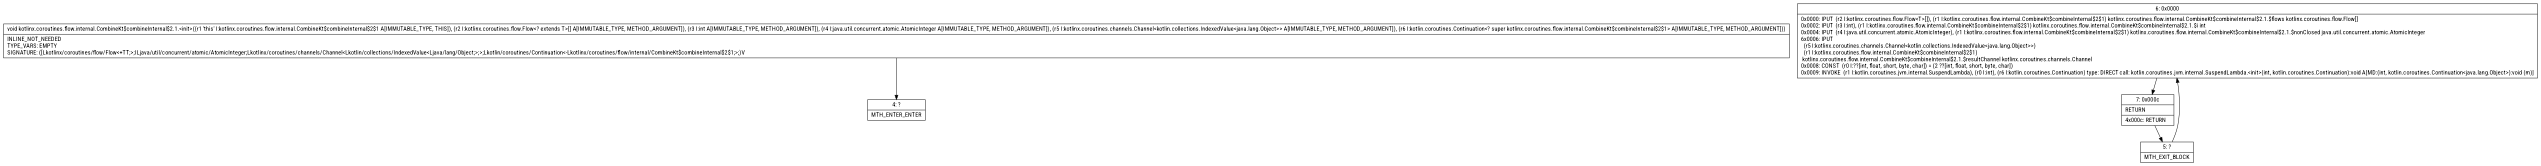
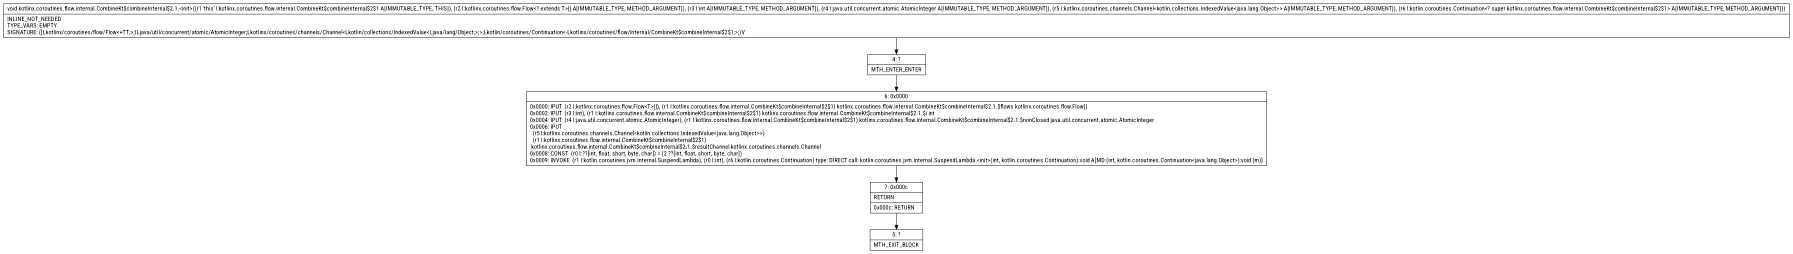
  digraph {
    fontname="Roboto Condensed"
    node [fontname="Roboto Condensed" shape=record]
    edge [fontname="Roboto Condensed"]
    n1 [label="{4\:\ ?|MTH_ENTER_ENTER\l}"]
-   n2 [label="{6\:\ 0x0000|0x0000: IPUT  (r2 I:kotlinx.coroutines.flow.Flow\<T\>[]), (r1 I:kotlinx.coroutines.flow.internal.CombineKt$combineInternal$2$1) kotlinx.coroutines.flow.internal.CombineKt$combineInternal$2.1.$flows kotlinx.coroutines.flow.Flow[] \l0x0002: IPUT  (r3 I:int), (r1 I:kotlinx.coroutines.flow.internal.CombineKt$combineInternal$2$1) kotlinx.coroutines.flow.internal.CombineKt$combineInternal$2.1.$i int \l0x0004: IPUT  (r4 I:java.util.concurrent.atomic.AtomicInteger), (r1 I:kotlinx.coroutines.flow.internal.CombineKt$combineInternal$2$1) kotlinx.coroutines.flow.internal.CombineKt$combineInternal$2.1.$nonClosed java.util.concurrent.atomic.AtomicInteger \l6x0006: IPUT  \l  (r5 I:kotlinx.coroutines.channels.Channel\<kotlin.collections.IndexedValue\<java.lang.Object\>\>)\l  (r1 I:kotlinx.coroutines.flow.internal.CombineKt$combineInternal$2$1)\l kotlinx.coroutines.flow.internal.CombineKt$combineInternal$2.1.$resultChannel kotlinx.coroutines.channels.Channel \l0x0008: CONST  (r0 I:??[int, float, short, byte, char]) = (2 ??[int, float, short, byte, char]) \l0x0009: INVOKE  (r1 I:kotlin.coroutines.jvm.internal.SuspendLambda), (r0 I:int), (r6 I:kotlin.coroutines.Continuation) type: DIRECT call: kotlin.coroutines.jvm.internal.SuspendLambda.\<init\>(int, kotlin.coroutines.Continuation):void A[MD:(int, kotlin.coroutines.Continuation\<java.lang.Object\>):void (m)]\l}"]
-   n3 [label="{7\:\ 0x000c|RETURN\l|4x000c: RETURN   \l}"]
+   n2 [label="{6\:\ 0x0000|0x0000: IPUT  (r2 I:kotlinx.coroutines.flow.Flow\<T\>[]), (r1 I:kotlinx.coroutines.flow.internal.CombineKt$combineInternal$2$1) kotlinx.coroutines.flow.internal.CombineKt$combineInternal$2.1.$flows kotlinx.coroutines.flow.Flow[] \l0x0002: IPUT  (r3 I:int), (r1 I:kotlinx.coroutines.flow.internal.CombineKt$combineInternal$2$1) kotlinx.coroutines.flow.internal.CombineKt$combineInternal$2.1.$i int \l0x0004: IPUT  (r4 I:java.util.concurrent.atomic.AtomicInteger), (r1 I:kotlinx.coroutines.flow.internal.CombineKt$combineInternal$2$1) kotlinx.coroutines.flow.internal.CombineKt$combineInternal$2.1.$nonClosed java.util.concurrent.atomic.AtomicInteger \l0x0006: IPUT  \l  (r5 I:kotlinx.coroutines.channels.Channel\<kotlin.collections.IndexedValue\<java.lang.Object\>\>)\l  (r1 I:kotlinx.coroutines.flow.internal.CombineKt$combineInternal$2$1)\l kotlinx.coroutines.flow.internal.CombineKt$combineInternal$2.1.$resultChannel kotlinx.coroutines.channels.Channel \l0x0008: CONST  (r0 I:??[int, float, short, byte, char]) = (2 ??[int, float, short, byte, char]) \l0x0009: INVOKE  (r1 I:kotlin.coroutines.jvm.internal.SuspendLambda), (r0 I:int), (r6 I:kotlin.coroutines.Continuation) type: DIRECT call: kotlin.coroutines.jvm.internal.SuspendLambda.\<init\>(int, kotlin.coroutines.Continuation):void A[MD:(int, kotlin.coroutines.Continuation\<java.lang.Object\>):void (m)]\l}"]
+   n3 [label="{7\:\ 0x000c|RETURN\l|0x000c: RETURN   \l}"]
    n4 [label="{5\:\ ?|MTH_EXIT_BLOCK\l}"]
    n5 [label="{void kotlinx.coroutines.flow.internal.CombineKt$combineInternal$2.1.\<init\>((r1 'this' I:kotlinx.coroutines.flow.internal.CombineKt$combineInternal$2$1 A[IMMUTABLE_TYPE, THIS]), (r2 I:kotlinx.coroutines.flow.Flow\<? extends T\>[] A[IMMUTABLE_TYPE, METHOD_ARGUMENT]), (r3 I:int A[IMMUTABLE_TYPE, METHOD_ARGUMENT]), (r4 I:java.util.concurrent.atomic.AtomicInteger A[IMMUTABLE_TYPE, METHOD_ARGUMENT]), (r5 I:kotlinx.coroutines.channels.Channel\<kotlin.collections.IndexedValue\<java.lang.Object\>\> A[IMMUTABLE_TYPE, METHOD_ARGUMENT]), (r6 I:kotlin.coroutines.Continuation\<? super kotlinx.coroutines.flow.internal.CombineKt$combineInternal$2$1\> A[IMMUTABLE_TYPE, METHOD_ARGUMENT]))  | INLINE_NOT_NEEDED\lTYPE_VARS: EMPTY\lSIGNATURE: ([Lkotlinx\/coroutines\/flow\/Flow\<+TT;\>;ILjava\/util\/concurrent\/atomic\/AtomicInteger;Lkotlinx\/coroutines\/channels\/Channel\<Lkotlin\/collections\/IndexedValue\<Ljava\/lang\/Object;\>;\>;Lkotlin\/coroutines\/Continuation\<\-Lkotlinx\/coroutines\/flow\/internal\/CombineKt$combineInternal$2$1;\>;)V\l}"]
-   n4 -> n2
+   n1 -> n2
    n2 -> n3
    n3 -> n4
    n5 -> n1
  }
